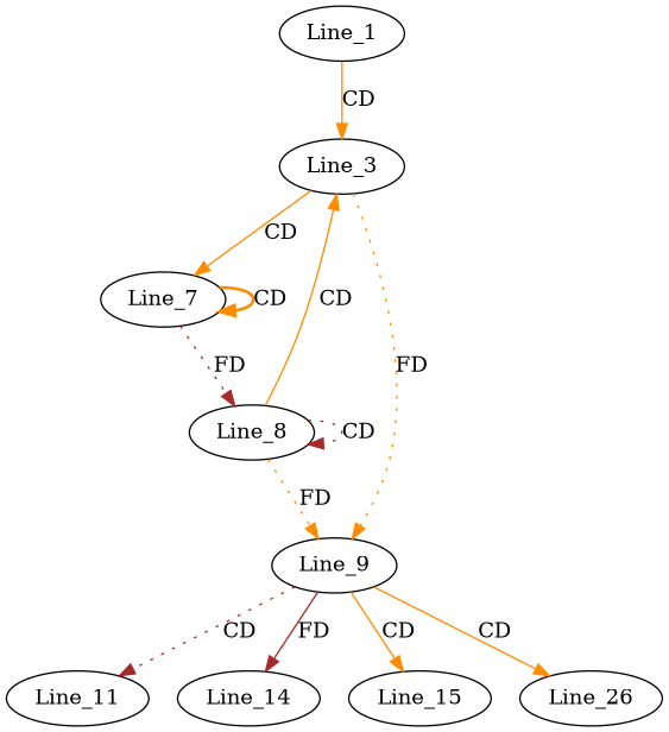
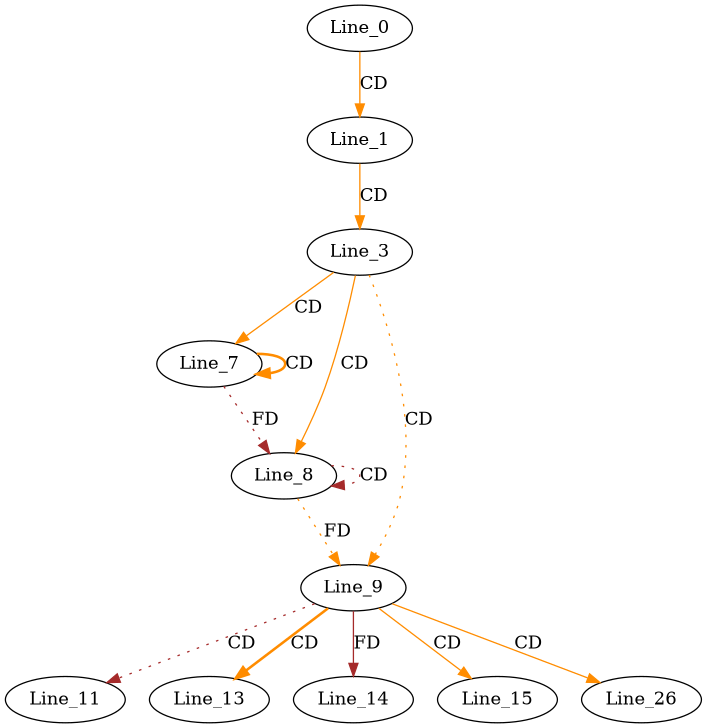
  digraph {
    edge [color=darkorange style=solid]
+   Line_0
    Line_1
    Line_3
    Line_7
    Line_8
    Line_9
    Line_11
+   Line_13
    Line_14
    Line_15
    n11 [label=Line_26]
+   Line_0 -> Line_1 [label=CD]
    Line_1 -> Line_3 [label=CD]
    Line_3 -> Line_7 [label=CD]
-   Line_8 -> Line_3 [label=CD]
-   Line_3 -> Line_9 [label=FD style=dotted]
+   Line_3 -> Line_8 [label=CD]
+   Line_3 -> Line_9 [label=CD style=dotted]
    Line_7 -> Line_7 [label=CD style=bold]
    Line_7 -> Line_8 [color=brown label=FD style=dotted]
    Line_8 -> Line_8 [color=brown label=CD style=dotted]
    Line_8 -> Line_9 [label=FD style=dotted]
    Line_9 -> Line_11 [color=brown label=CD style=dotted]
+   Line_9 -> Line_13 [label=CD style=bold]
    Line_9 -> Line_14 [color=brown label=FD]
    Line_9 -> Line_15 [label=CD]
    Line_9 -> n11 [label=CD]
  }
